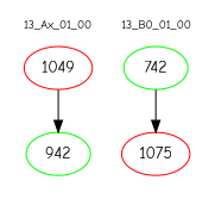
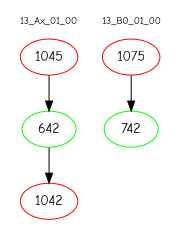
  digraph {
    fontname="Comic Neue"
    node [color=red fontname="Comic Neue"]
    edge [color=black fontname="Comic Neue"]
-   n1 [color=green label=942]
-   n3 [label=1049]
+   n1 [color=green label=642]
+   n2 [label=1042]
+   n3 [label=1045]
    n4 [color=green label=742]
    n5 [label=1075]
    subgraph cluster_1 {
      color=white
      fontsize=10
      label="13_Ax_01_00"
      n1
+     n2
      n3
    }
    subgraph cluster_2 {
      color=white
      fontsize=10
      label="13_B0_01_00"
      n4
      n5
    }
+   n1 -> n2
    n3 -> n1
-   n4 -> n5
+   n5 -> n4
  }
